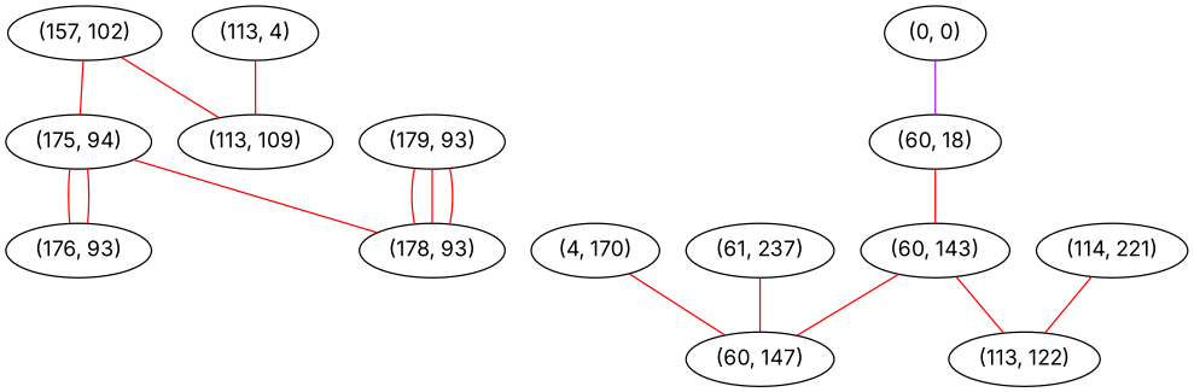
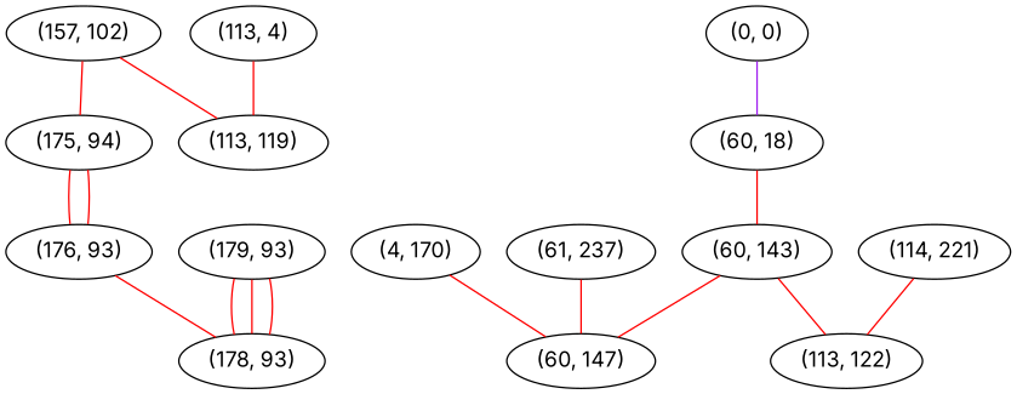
  graph {
    fontname=Inter
    node [fontname=Inter]
    edge [color=red fontname=Inter weight=1]
    "(157, 102)"
    "(175, 94)"
-   "(113, 119)" [label="(113, 109)"]
+   "(113, 119)"
    "(176, 93)"
    "(4, 170)"
    "(60, 147)"
    "(0, 0)"
    "(60, 18)"
    "(60, 143)"
    "(113, 122)"
    "(178, 93)"
    "(179, 93)"
    "(114, 221)"
    "(113, 4)"
    "(61, 237)"
    "(157, 102)" -- "(175, 94)"
    "(157, 102)" -- "(113, 119)"
    "(175, 94)" -- "(176, 93)"
    "(175, 94)" -- "(176, 93)"
-   "(175, 94)" -- "(178, 93)"
+   "(176, 93)" -- "(178, 93)"
    "(4, 170)" -- "(60, 147)"
    "(0, 0)" -- "(60, 18)" [color=purple weight=4]
    "(60, 18)" -- "(60, 143)"
    "(60, 143)" -- "(60, 147)"
    "(60, 143)" -- "(113, 122)"
    "(179, 93)" -- "(178, 93)"
    "(179, 93)" -- "(178, 93)"
    "(179, 93)" -- "(178, 93)"
    "(114, 221)" -- "(113, 122)"
    "(113, 4)" -- "(113, 119)"
    "(61, 237)" -- "(60, 147)"
  }
